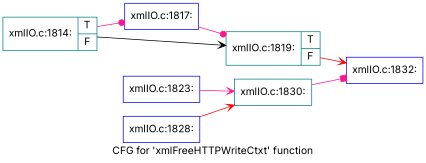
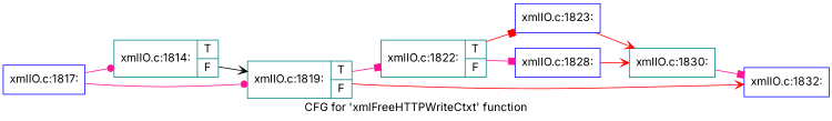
  digraph {
    fontname=Inter
    label="CFG for 'xmlFreeHTTPWriteCtxt' function"
    rankdir=LR
    node [color=teal fontname=Inter shape=record]
    edge [arrowhead=vee color=deeppink fontname=Inter]
    n1 [label="{xmlIO.c:1814:|{<s0>T|<s1>F}}"]
    n2 [color=blue label="{xmlIO.c:1817:}"]
    n3 [label="{xmlIO.c:1819:|{<s0>T|<s1>F}}"]
+   n4 [label="{xmlIO.c:1822:|{<s0>T|<s1>F}}"]
    n5 [color=blue label="{xmlIO.c:1832:}"]
    n6 [color=blue label="{xmlIO.c:1823:}"]
    n7 [color=blue label="{xmlIO.c:1828:}"]
    n8 [label="{xmlIO.c:1830:}"]
-   n1 -> n2 [arrowhead=dot]
+   n2 -> n1 [arrowhead=dot]
    n1 -> n3 [color=black]
    n2 -> n3 [arrowhead=dot]
+   n3 -> n4 [arrowhead=box]
    n3 -> n5 [color=red]
-   n6 -> n8
+   n4 -> n6 [arrowhead=box color=red]
+   n4 -> n7 [arrowhead=box]
+   n6 -> n8 [color=red]
    n7 -> n8 [color=red]
    n8 -> n5 [arrowhead=box]
  }
